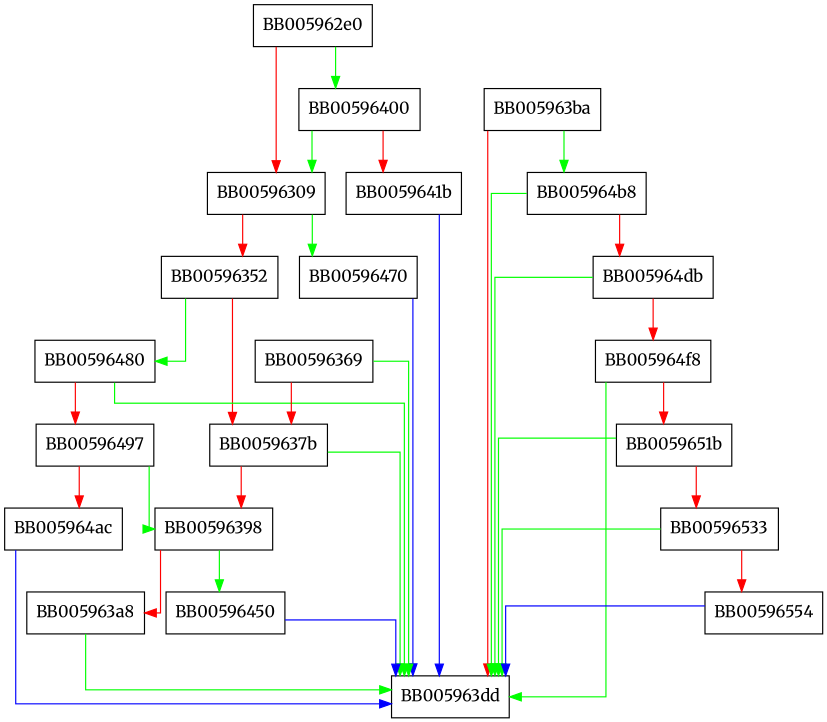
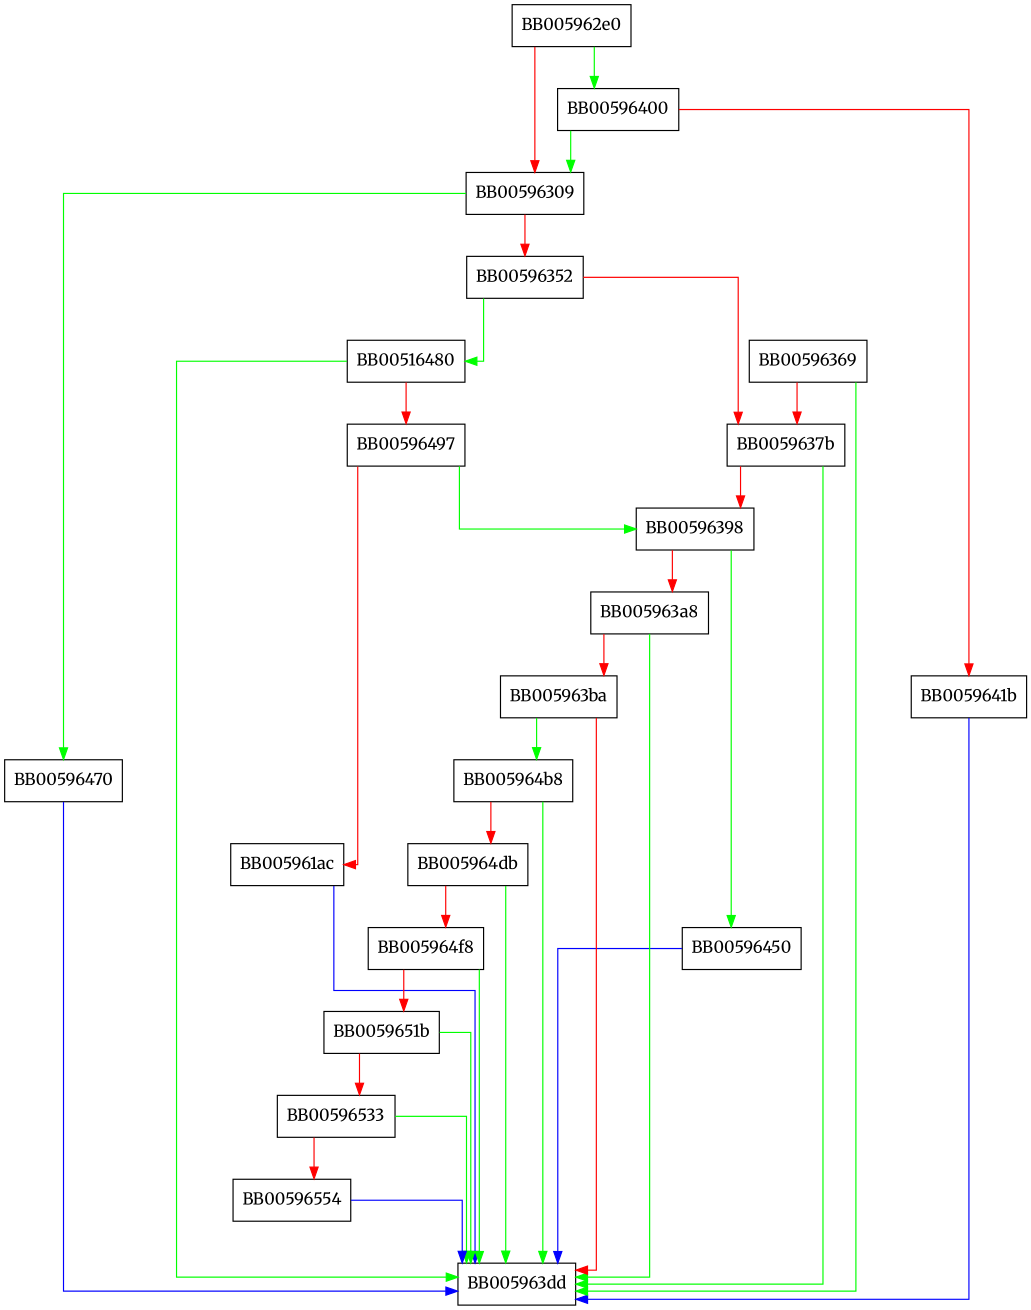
  digraph {
    fontname=Merriweather
    splines=ortho
    node [fontname=Merriweather shape=box]
    edge [color=green fontname=Merriweather]
    BB005962e0
    BB00596400
    BB00596309
    BB0059641b
    BB00596470
    BB00596352
    BB005963dd
-   BB00596480
+   BB00596480 [label=BB00516480]
    BB0059637b
    BB00596497
    BB00596369
    BB00596398
-   BB005964ac
+   BB005964ac [label=BB005961ac]
    BB00596450
    BB005963a8
    BB005963ba
    BB005964b8
    BB005964db
    BB005964f8
    BB0059651b
    BB00596533
    BB00596554
    BB005962e0 -> BB00596400
    BB005962e0 -> BB00596309 [color=red]
    BB00596400 -> BB00596309
    BB00596400 -> BB0059641b [color=red]
    BB00596309 -> BB00596470
    BB00596309 -> BB00596352 [color=red]
    BB0059641b -> BB005963dd [color=blue]
    BB00596470 -> BB005963dd [color=blue]
    BB00596352 -> BB00596480
    BB00596352 -> BB0059637b [color=red]
    BB00596480 -> BB005963dd
    BB00596480 -> BB00596497 [color=red]
    BB0059637b -> BB005963dd
    BB0059637b -> BB00596398 [color=red]
    BB00596497 -> BB00596398
    BB00596497 -> BB005964ac [color=red]
    BB00596369 -> BB005963dd
    BB00596369 -> BB0059637b [color=red]
    BB00596398 -> BB00596450
    BB00596398 -> BB005963a8 [color=red]
    BB005964ac -> BB005963dd [color=blue]
    BB00596450 -> BB005963dd [color=blue]
    BB005963a8 -> BB005963dd
+   BB005963a8 -> BB005963ba [color=red]
    BB005963ba -> BB005963dd [color=red]
    BB005963ba -> BB005964b8
    BB005964b8 -> BB005963dd
    BB005964b8 -> BB005964db [color=red]
    BB005964db -> BB005963dd
    BB005964db -> BB005964f8 [color=red]
    BB005964f8 -> BB005963dd
    BB005964f8 -> BB0059651b [color=red]
    BB0059651b -> BB005963dd
    BB0059651b -> BB00596533 [color=red]
    BB00596533 -> BB005963dd
    BB00596533 -> BB00596554 [color=red]
    BB00596554 -> BB005963dd [color=blue]
  }
